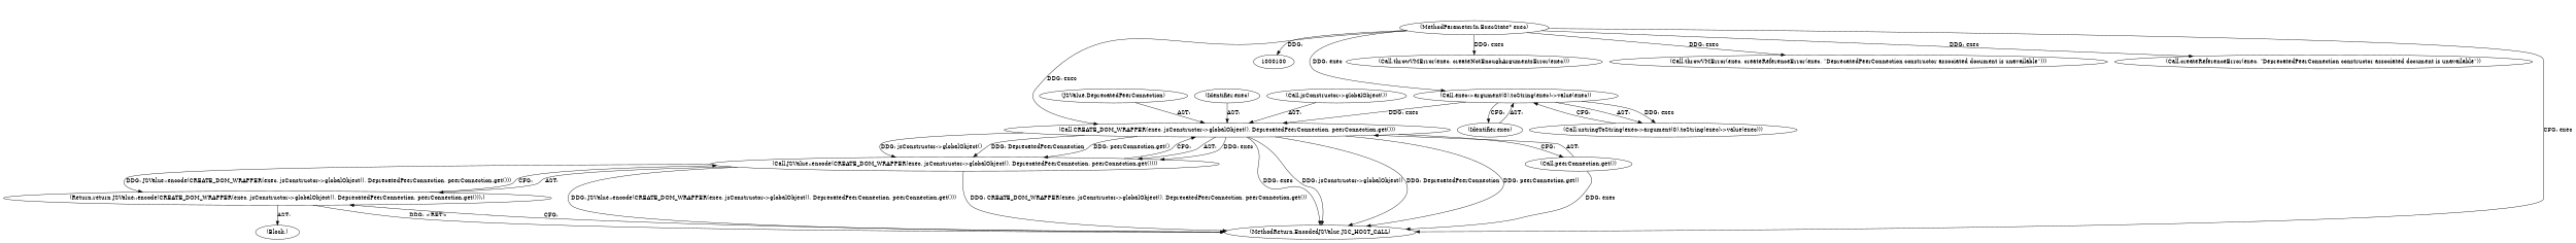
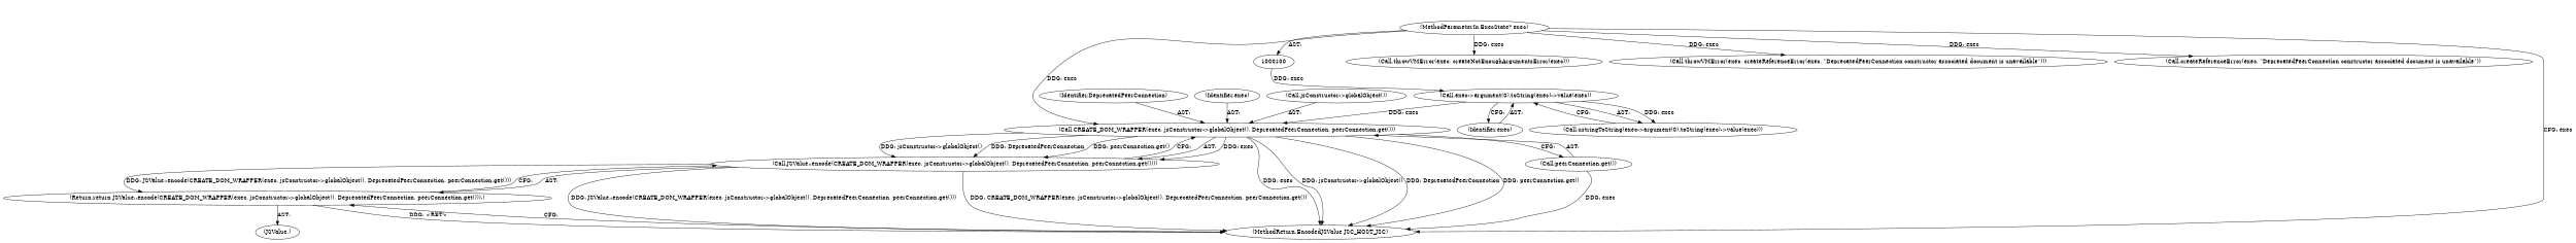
  digraph {
    n1 [label="(Call,CREATE_DOM_WRAPPER(exec, jsConstructor->globalObject(), DeprecatedPeerConnection, peerConnection.get()))"]
    n2 [label="(Call,JSValue::encode(CREATE_DOM_WRAPPER(exec, jsConstructor->globalObject(), DeprecatedPeerConnection, peerConnection.get())))"]
-   n3 [label="(MethodReturn,EncodedJSValue JSC_HOST_CALL)"]
+   n3 [label="(MethodReturn,EncodedJSValue JSC_HOST_JSC)"]
    n4 [label="(Call,peerConnection.get())"]
    n5 [label="(Return,return JSValue::encode(CREATE_DOM_WRAPPER(exec, jsConstructor->globalObject(), DeprecatedPeerConnection, peerConnection.get()));)"]
    n6 [label="(Call,exec->argument(0).toString(exec)->value(exec))"]
    n7 [label="(Identifier,exec)"]
    n8 [label="(Call,ustringToString(exec->argument(0).toString(exec)->value(exec)))"]
    n9 [label="(MethodParameterIn,ExecState* exec)"]
    n10 [label="(Call,throwVMError(exec, createNotEnoughArgumentsError(exec)))"]
    n11 [label="(Call,throwVMError(exec, createReferenceError(exec, \"DeprecatedPeerConnection constructor associated document is unavailable\")))"]
    n12 [label="(Call,createReferenceError(exec, \"DeprecatedPeerConnection constructor associated document is unavailable\"))"]
    1000100
-   n14 [label="(Block,)"]
-   n15 [label="(JSValue,DeprecatedPeerConnection)"]
+   n14 [label="(JSValue,)"]
+   n15 [label="(Identifier,DeprecatedPeerConnection)"]
    n16 [label="(Identifier,exec)"]
    n17 [label="(Call,jsConstructor->globalObject())"]
    n1 -> n2 [label="AST: "]
    n1 -> n2 [label="DDG: exec"]
    n1 -> n2 [label="DDG: jsConstructor->globalObject()"]
    n1 -> n2 [label="DDG: DeprecatedPeerConnection"]
    n1 -> n2 [label="DDG: peerConnection.get()"]
    n1 -> n3 [label="DDG: exec"]
    n1 -> n3 [label="DDG: jsConstructor->globalObject()"]
    n1 -> n3 [label="DDG: DeprecatedPeerConnection"]
    n1 -> n3 [label="DDG: peerConnection.get()"]
    n1 -> n4 [label="CFG: "]
    n2 -> n1 [label="CFG: "]
    n2 -> n3 [label="DDG: JSValue::encode(CREATE_DOM_WRAPPER(exec, jsConstructor->globalObject(), DeprecatedPeerConnection, peerConnection.get()))"]
    n2 -> n3 [label="DDG: CREATE_DOM_WRAPPER(exec, jsConstructor->globalObject(), DeprecatedPeerConnection, peerConnection.get())"]
    n2 -> n5 [label="AST: "]
    n2 -> n5 [label="DDG: JSValue::encode(CREATE_DOM_WRAPPER(exec, jsConstructor->globalObject(), DeprecatedPeerConnection, peerConnection.get()))"]
    n3 -> n5 [label="CFG: "]
    n4 -> n1 [label="AST: "]
    n4 -> n3 [label="DDG: exec"]
    n5 -> n2 [label="CFG: "]
    n5 -> n3 [label="DDG: <RET>"]
    n5 -> n14 [label="AST: "]
    n6 -> n1 [label="DDG: exec"]
    n6 -> n7 [label="CFG: "]
    n6 -> n8 [label="AST: "]
    n6 -> n8 [label="DDG: exec"]
    n7 -> n6 [label="AST: "]
    n8 -> n6 [label="CFG: "]
    n9 -> n1 [label="DDG: exec"]
    n9 -> n3 [label="CFG: exec"]
-   n9 -> n6 [label="DDG: exec"]
+   1000100 -> n6 [label="DDG: exec"]
    n9 -> n10 [label="DDG: exec"]
    n9 -> n11 [label="DDG: exec"]
    n9 -> n12 [label="DDG: exec"]
-   n9 -> 1000100 [label="DDG: "]
+   n9 -> 1000100 [label="AST: "]
    n15 -> n1 [label="AST: "]
    n16 -> n1 [label="AST: "]
    n17 -> n1 [label="AST: "]
  }
